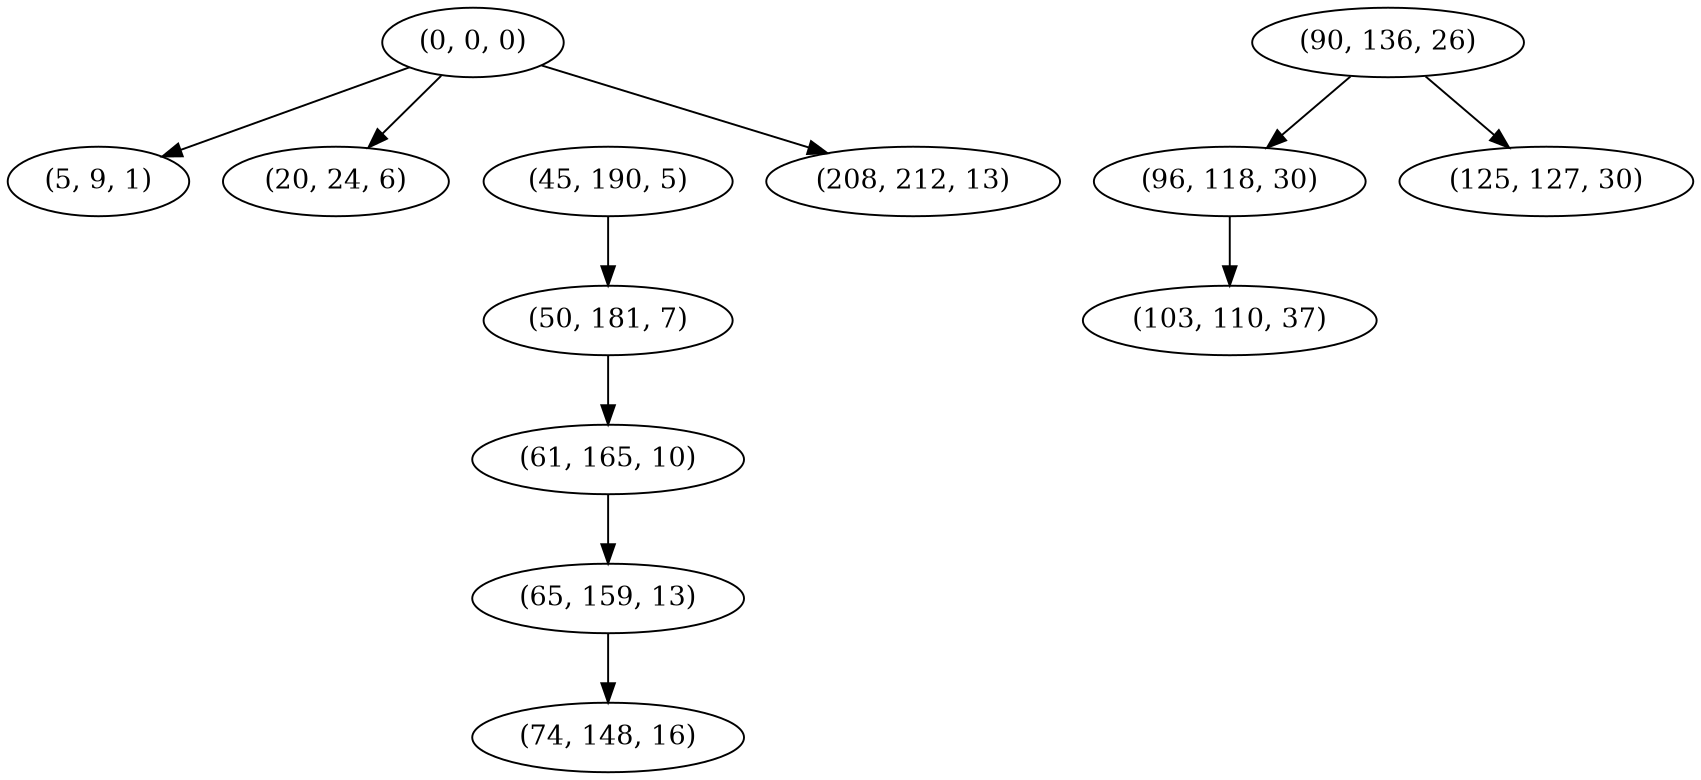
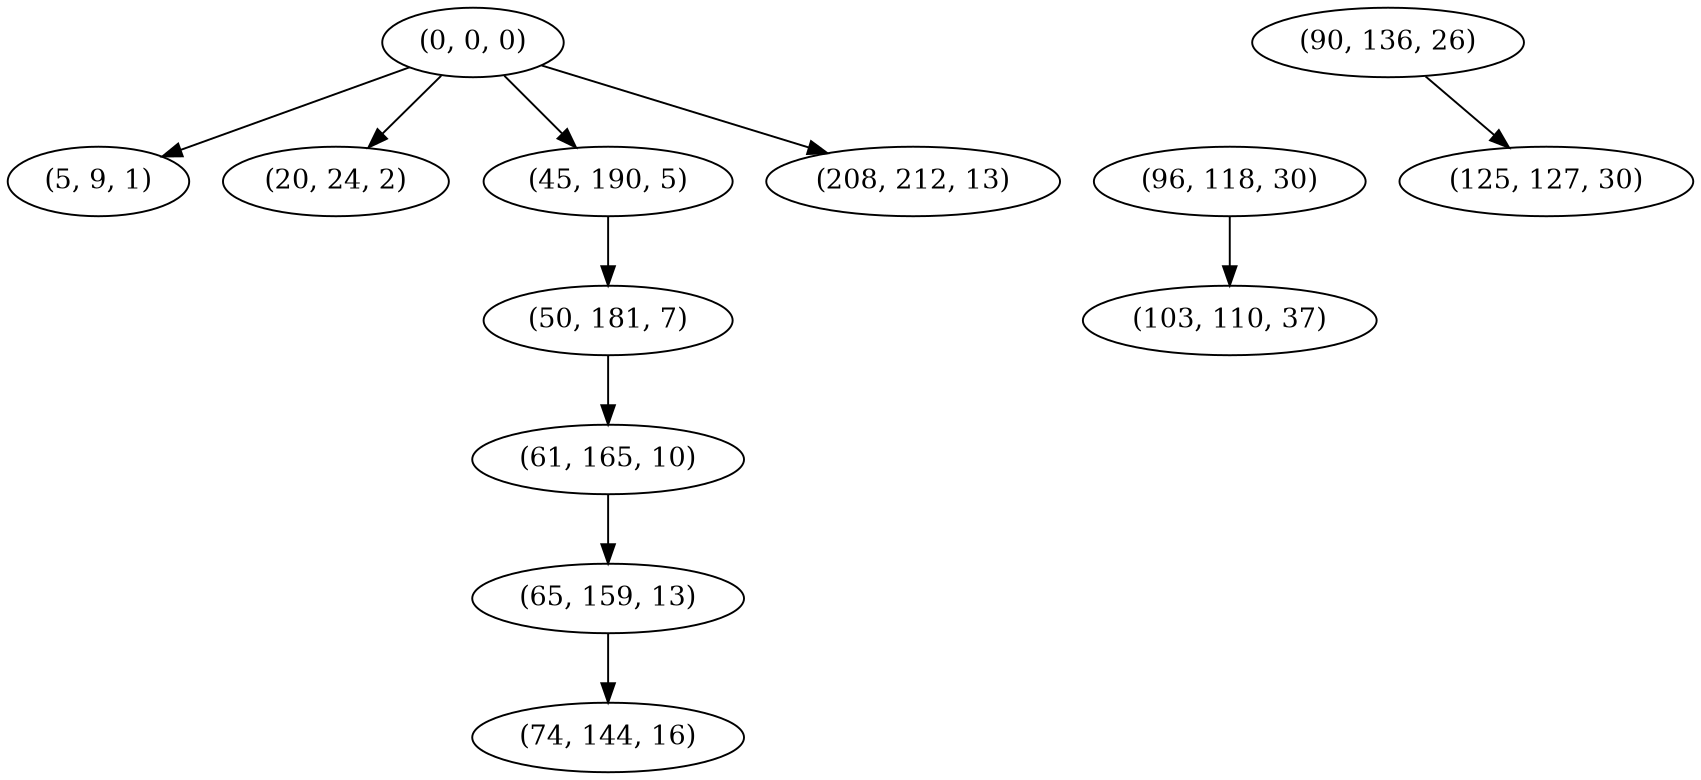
  digraph {
    "(0, 0, 0)"
    "(5, 9, 1)"
-   "(20, 24, 2)" [label="(20, 24, 6)"]
+   "(20, 24, 2)"
    "(45, 190, 5)"
    "(208, 212, 13)"
    "(50, 181, 7)"
    "(61, 165, 10)"
    "(65, 159, 13)"
-   "(74, 148, 16)"
+   "(74, 148, 16)" [label="(74, 144, 16)"]
    n10 [label="(90, 136, 26)"]
    "(96, 118, 30)"
    "(125, 127, 30)"
    "(103, 110, 37)"
    "(0, 0, 0)" -> "(5, 9, 1)"
    "(0, 0, 0)" -> "(20, 24, 2)"
+   "(0, 0, 0)" -> "(45, 190, 5)"
    "(0, 0, 0)" -> "(208, 212, 13)"
    "(45, 190, 5)" -> "(50, 181, 7)"
    "(50, 181, 7)" -> "(61, 165, 10)"
    "(61, 165, 10)" -> "(65, 159, 13)"
    "(65, 159, 13)" -> "(74, 148, 16)"
-   n10 -> "(96, 118, 30)"
    n10 -> "(125, 127, 30)"
    "(96, 118, 30)" -> "(103, 110, 37)"
  }
